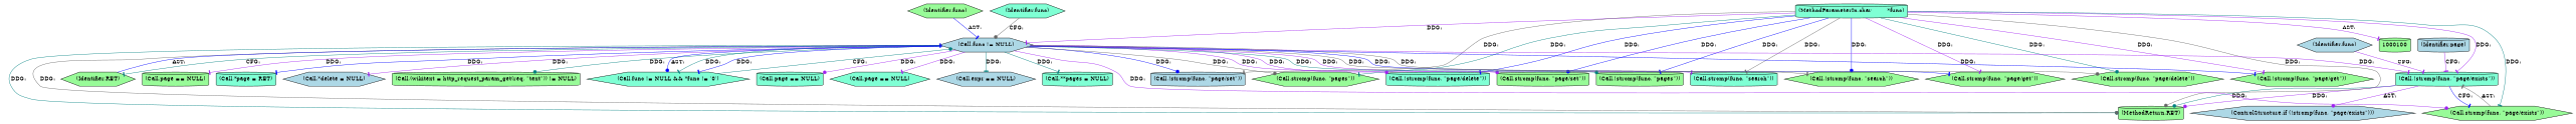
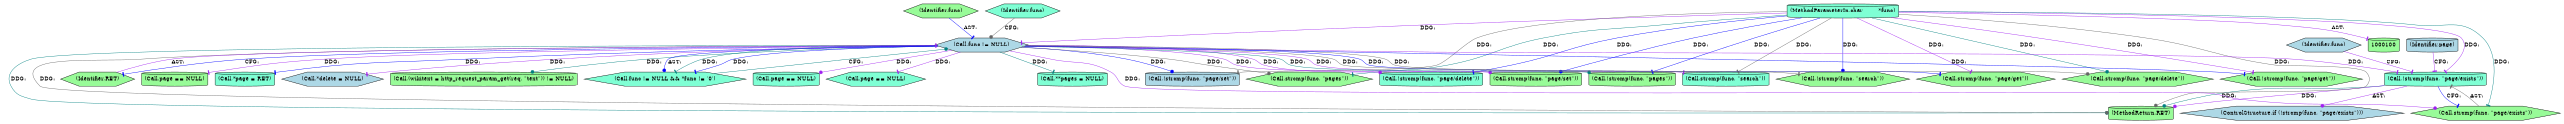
  digraph {
    node [fillcolor=palegreen shape=hexagon style=filled]
    edge [arrowhead=tee color=purple]
    n1 [fillcolor=aquamarine label="(Call,!strcmp(func, \"page/exists\"))" shape=cylinder]
    n2 [label="(MethodReturn,RET)" shape=cylinder]
    n3 [fillcolor=lightblue label="(ControlStructure,if (!strcmp(func, \"page/exists\")))"]
    n4 [label="(Call,strcmp(func, \"page/exists\"))"]
    n5 [fillcolor=aquamarine label="(MethodParameterIn,char         *func)" shape=cylinder]
    n6 [fillcolor=lightblue label="(Call,func != NULL)"]
    n7 [fillcolor=lightblue label="(Call,!strcmp(func, \"page/set\"))" shape=cylinder]
    n8 [fillcolor=aquamarine label="(Call,!strcmp(func, \"page/delete\"))" shape=cylinder]
    n9 [fillcolor=aquamarine label="(Call,strcmp(func, \"search\"))" shape=cylinder]
    n10 [label="(Call,strcmp(func, \"page/get\"))"]
    n11 [label="(Call,strcmp(func, \"pages\"))"]
    n12 [label="(Call,strcmp(func, \"page/set\"))" shape=cylinder]
    n13 [label="(Call,!strcmp(func, \"pages\"))" shape=cylinder]
    n14 [label="(Call,!strcmp(func, \"search\"))"]
    n15 [label="(Call,strcmp(func, \"page/delete\"))"]
    n16 [label="(Call,!strcmp(func, \"page/get\"))"]
    1000100 [shape=cylinder]
    n18 [label="(Call,page == NULL)" shape=cylinder]
    n19 [fillcolor=aquamarine label="(Call,*page = RET)" shape=cylinder]
    n20 [fillcolor=lightblue label="(Call,*delete = NULL)"]
    n21 [label="(Call,(wikitext = http_request_param_get(req, \"text\")) != NULL)" shape=cylinder]
    n22 [fillcolor=aquamarine label="(Call,func != NULL && *func != '\0')"]
    n23 [fillcolor=aquamarine label="(Call,page == NULL)" shape=cylinder]
    n24 [fillcolor=aquamarine label="(Call,page == NULL)"]
-   n25 [fillcolor=lightblue label="(Call,expr == NULL)"]
    n26 [fillcolor=aquamarine label="(Call,**pages = NULL)" shape=cylinder]
    n27 [label="(Identifier,RET)"]
    n28 [fillcolor=lightblue label="(Identifier,page)" shape=cylinder]
    n29 [label="(Identifier,func)"]
    n30 [fillcolor=aquamarine label="(Identifier,func)"]
    n31 [fillcolor=lightblue label="(Identifier,func)"]
    n1 -> n2 [arrowhead=dot color=teal label="DDG: "]
    n1 -> n2 [arrowhead=dot label="DDG: "]
    n1 -> n3 [arrowhead=dot label="AST: "]
    n1 -> n4 [color=blue label="CFG: "]
    n4 -> n1 [color=gray40 label="AST: "]
    n5 -> n1 [label="DDG: "]
    n5 -> n2 [arrowhead=dot color=gray40 label="DDG: "]
    n5 -> n4 [color=teal label="DDG: "]
    n5 -> n6 [label="DDG: "]
    n5 -> n7 [color=gray40 label="DDG: "]
    n5 -> n8 [color=blue label="DDG: "]
    n5 -> n9 [color=gray40 label="DDG: "]
    n5 -> n10 [label="DDG: "]
    n5 -> n11 [color=teal label="DDG: "]
    n5 -> n12 [arrowhead=dot color=blue label="DDG: "]
    n5 -> n13 [color=blue label="DDG: "]
    n5 -> n14 [arrowhead=dot color=blue label="DDG: "]
    n5 -> n15 [arrowhead=dot color=teal label="DDG: "]
    n5 -> n16 [label="DDG: "]
    n5 -> 1000100 [label="AST: "]
    n6 -> n1 [label="DDG: "]
    n6 -> n2 [arrowhead=dot color=teal label="DDG: "]
    n6 -> n2 [arrowhead=dot color=gray40 label="DDG: "]
    n6 -> n4 [arrowhead=dot label="DDG: "]
    n6 -> n7 [arrowhead=dot color=blue label="DDG: "]
    n6 -> n8 [arrowhead=dot label="DDG: "]
    n6 -> n9 [label="DDG: "]
    n6 -> n10 [color=blue label="DDG: "]
    n6 -> n11 [arrowhead=dot color=gray40 label="DDG: "]
    n6 -> n12 [arrowhead=dot label="DDG: "]
    n6 -> n13 [arrowhead=dot color=teal label="DDG: "]
    n6 -> n14 [color=gray40 label="DDG: "]
    n6 -> n15 [arrowhead=dot color=gray40 label="DDG: "]
    n6 -> n16 [color=blue label="DDG: "]
    n6 -> n18 [label="DDG: "]
    n6 -> n19 [color=blue label="DDG: "]
    n6 -> n20 [label="DDG: "]
    n6 -> n21 [arrowhead=dot color=teal label="DDG: "]
    n6 -> n22 [arrowhead=dot color=blue label="AST: "]
    n6 -> n22 [color=teal label="DDG: "]
    n6 -> n22 [color=blue label="DDG: "]
    n6 -> n23 [arrowhead=dot label="DDG: "]
    n6 -> n24 [label="DDG: "]
-   n6 -> n25 [color=teal label="DDG: "]
    n6 -> n26 [color=teal label="DDG: "]
-   n6 -> n27 [color=teal label="CFG: "]
+   n6 -> n27 [color=blue label="CFG: "]
    n22 -> n6 [arrowhead=dot color=teal label="CFG: "]
-   n27 -> n6 [color=blue label="AST: "]
+   n27 -> n6 [label="AST: "]
    n28 -> n1 [label="CFG: "]
    n29 -> n6 [color=blue label="AST: "]
    n30 -> n6 [arrowhead=dot color=gray40 label="CFG: "]
    n31 -> n1 [label="CFG: "]
  }
